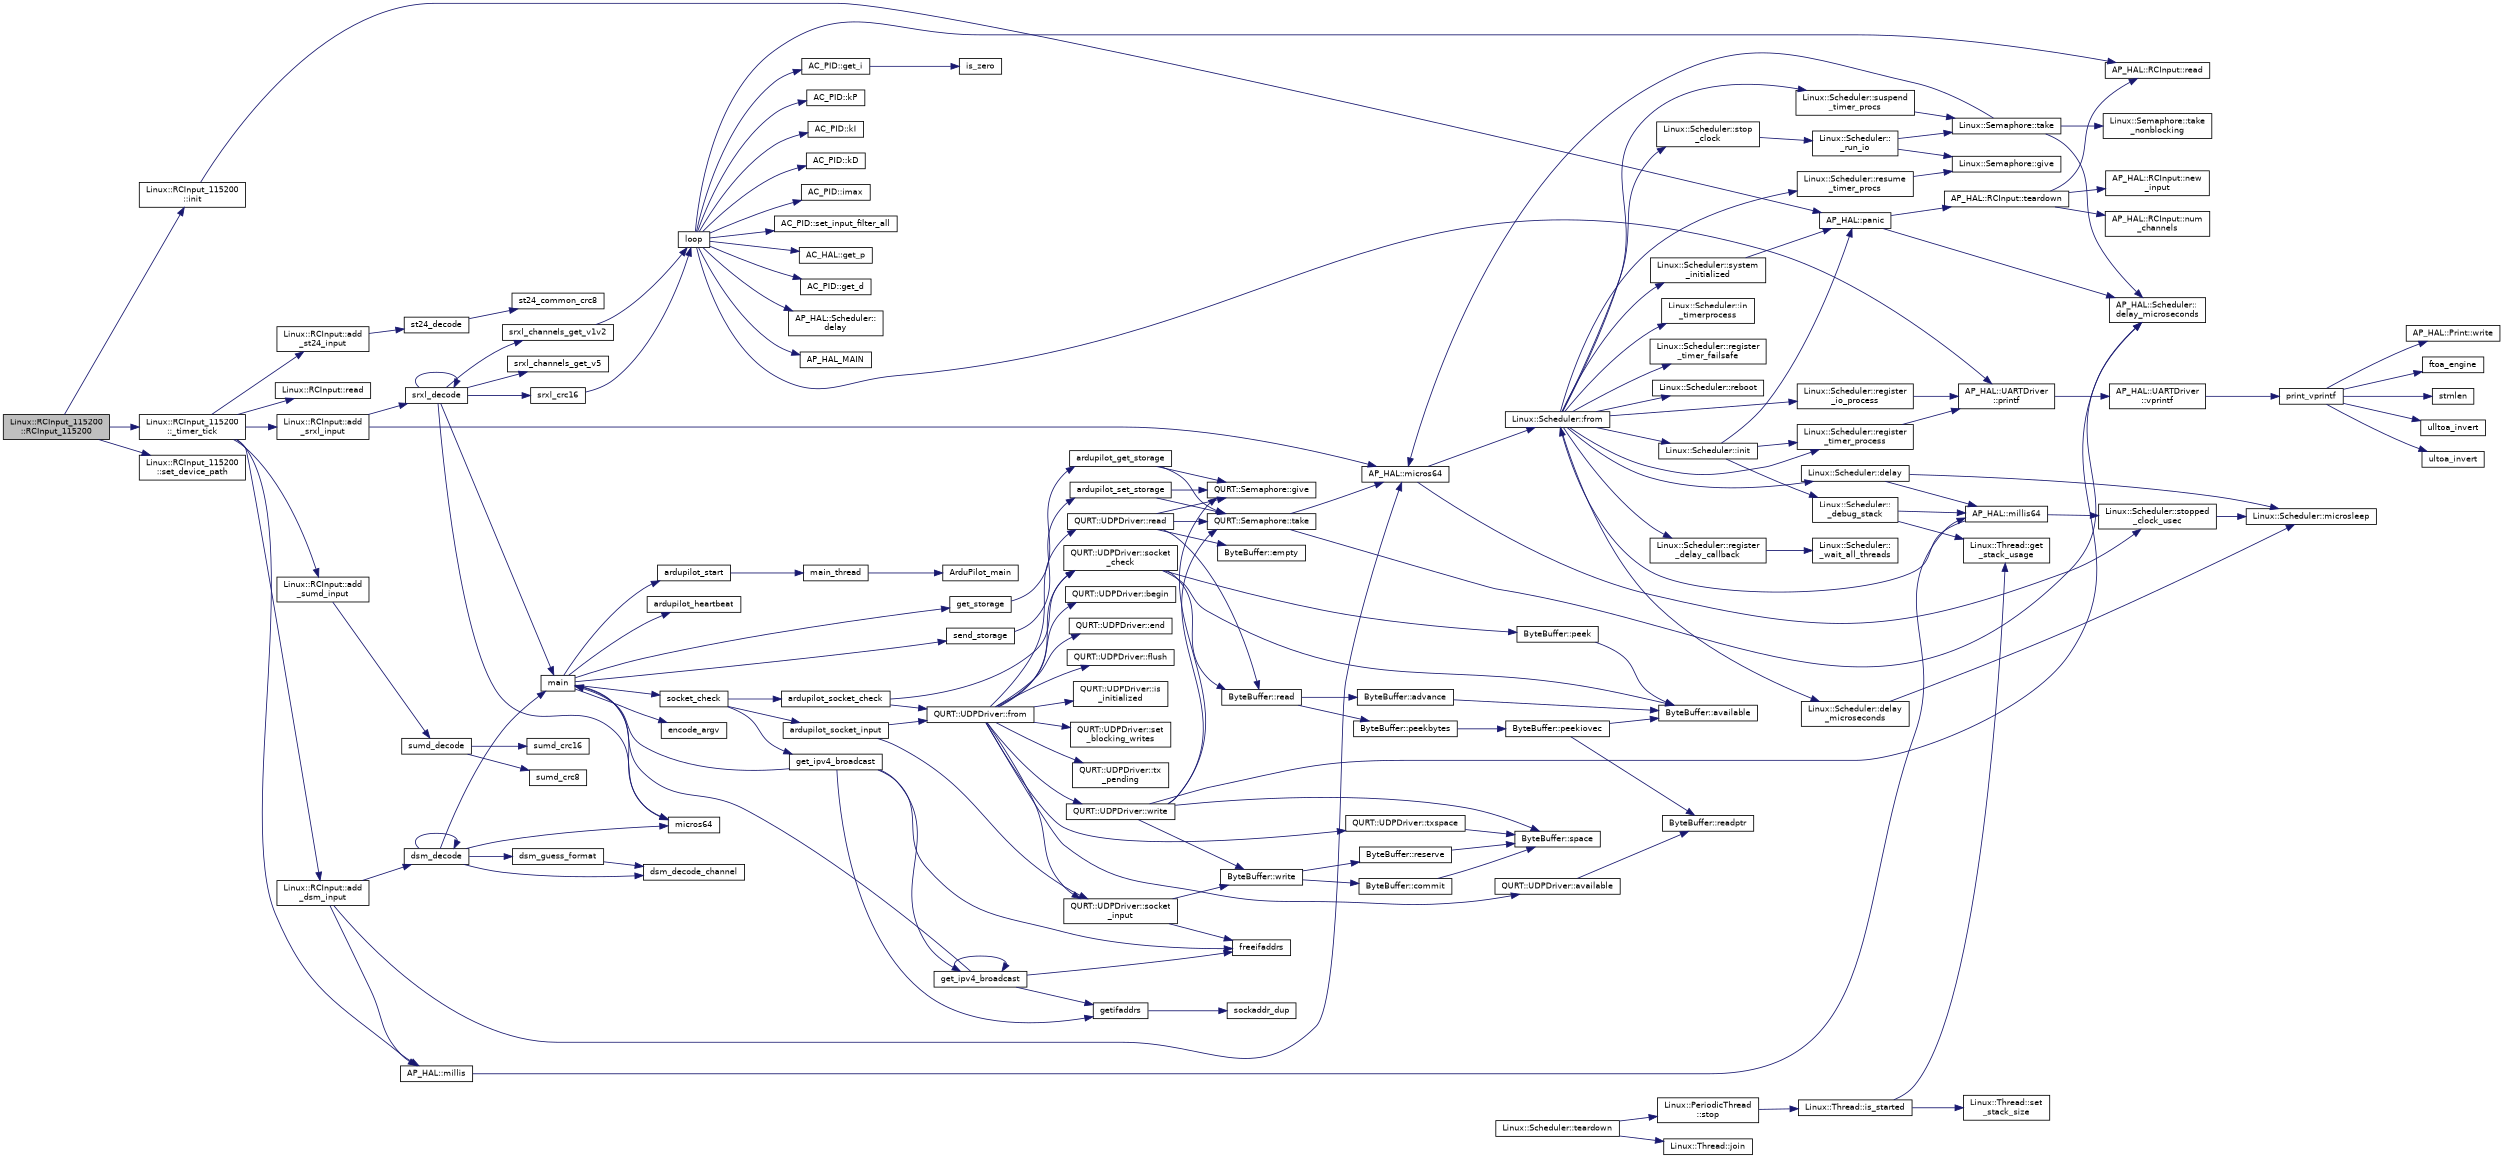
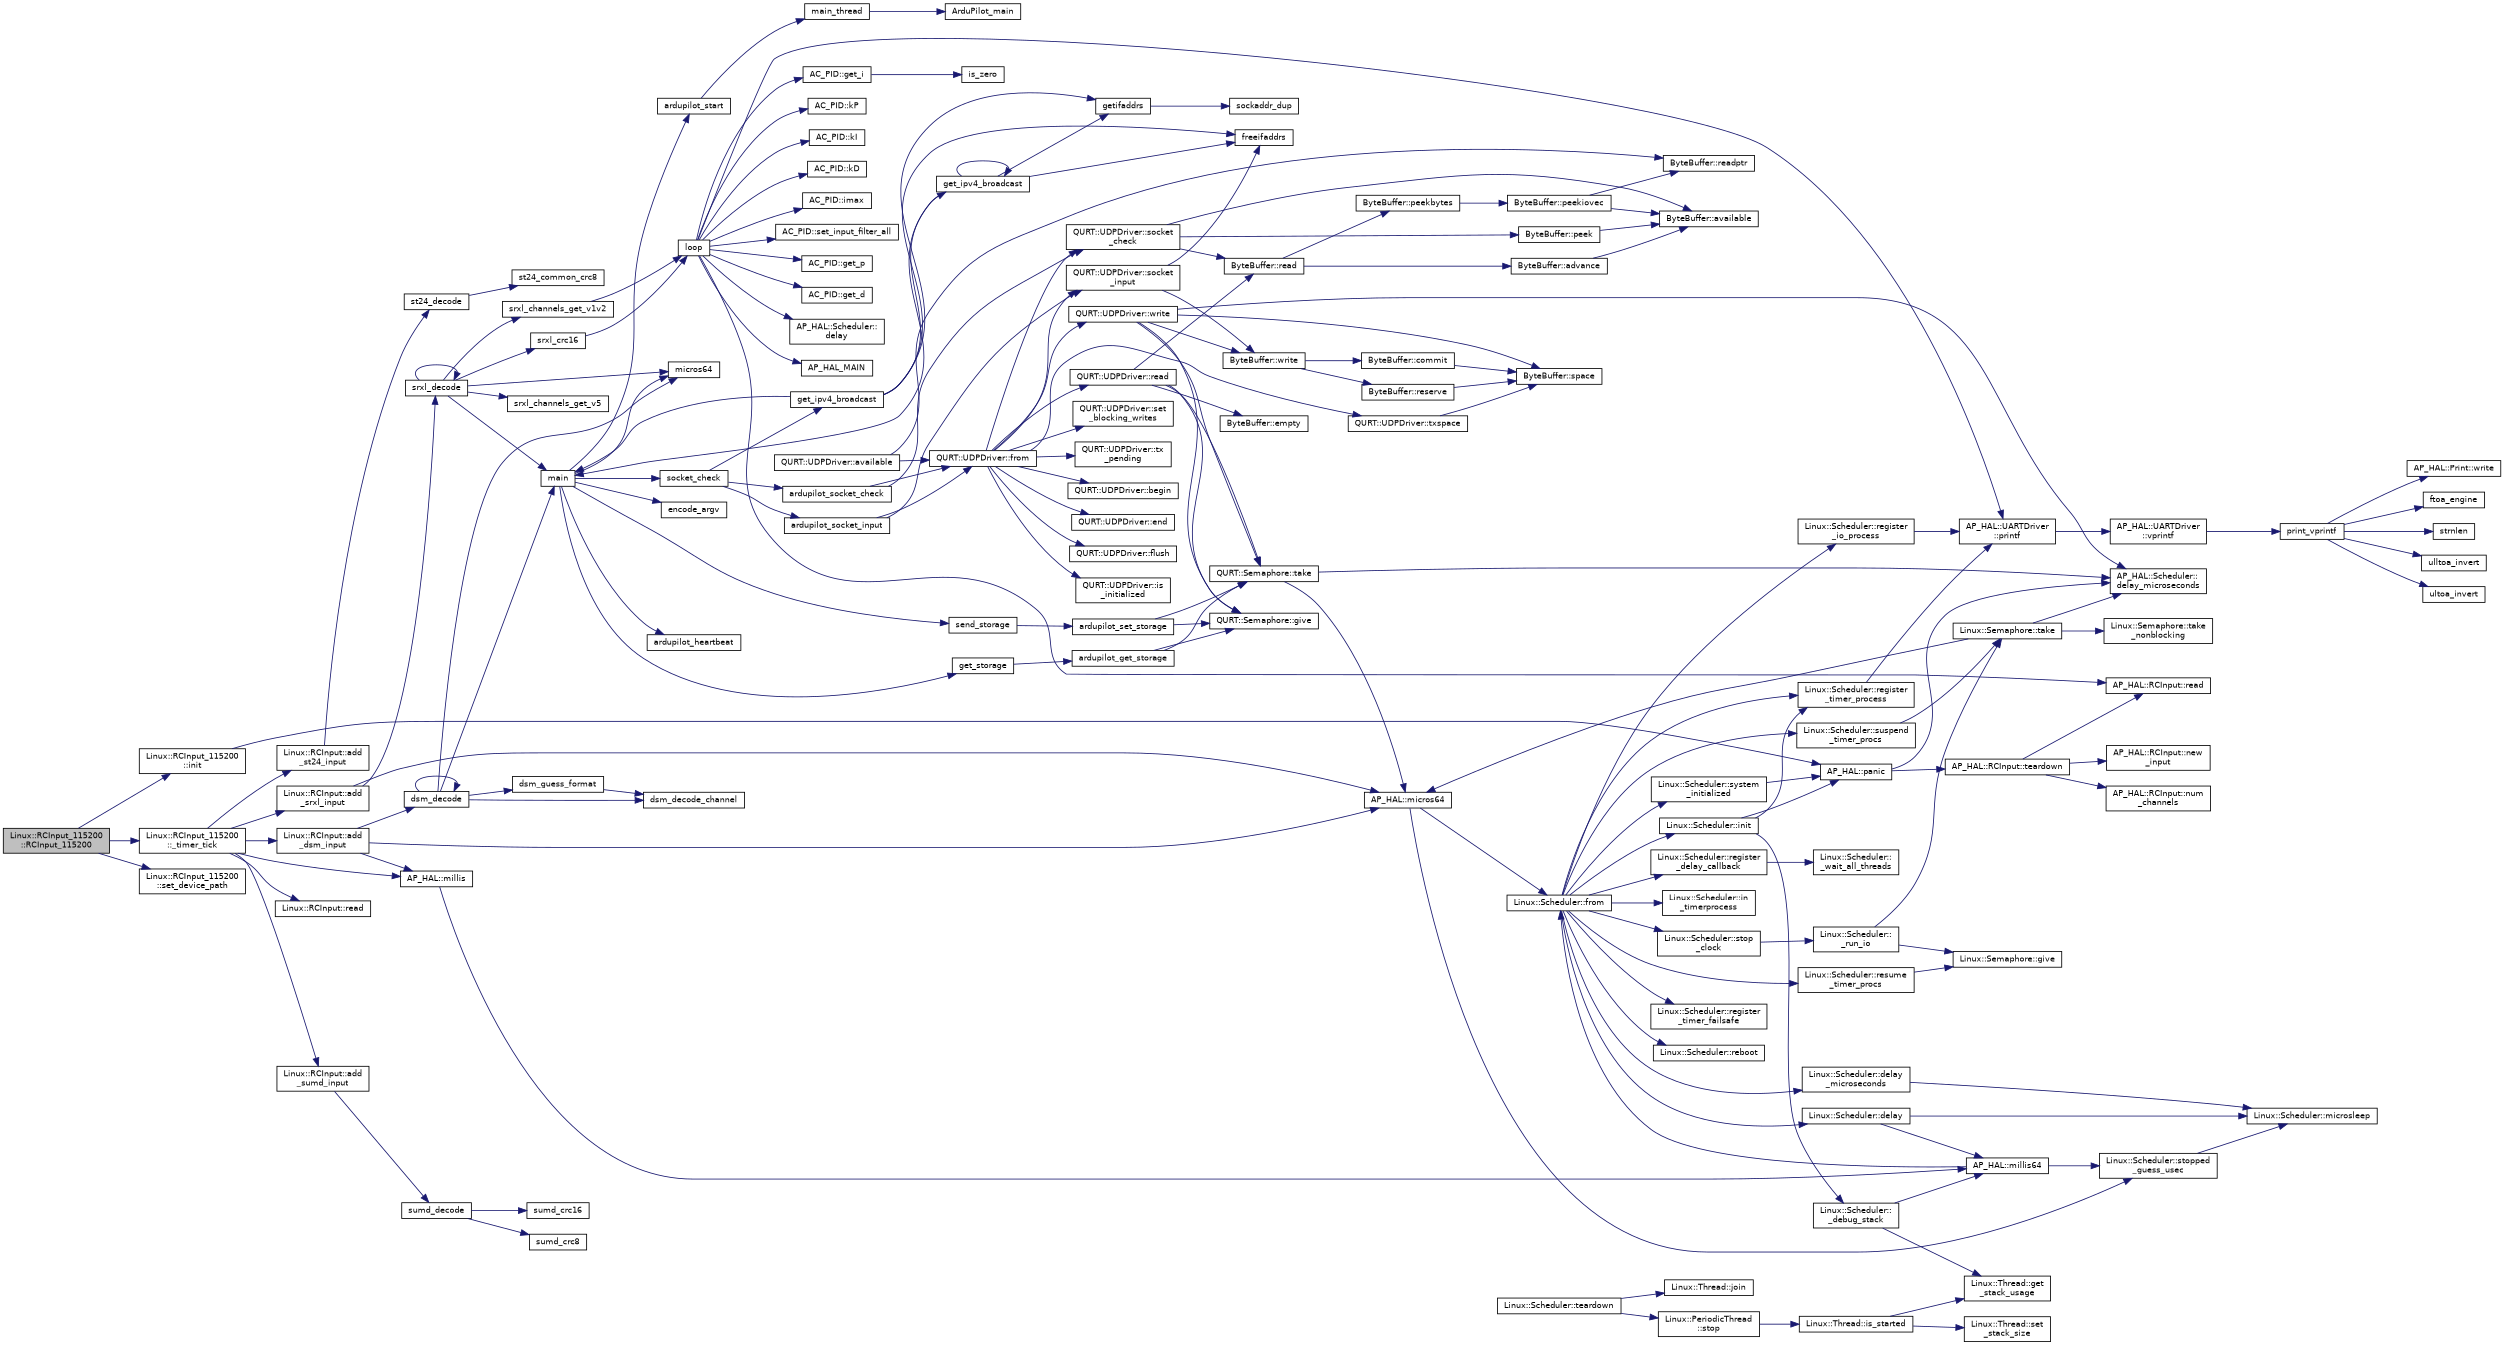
  digraph {
    rankdir=LR
    node [color=black fillcolor=white fontname=Helvetica fontsize=10 shape=record style=filled]
    edge [color=midnightblue fontname=Helvetica fontsize=10 labelfontname=Helvetica labelfontsize=10 style=solid]
    n1 [fillcolor=grey75 fontcolor=black height=0.2 label="Linux::RCInput_115200\l::RCInput_115200" width=0.4]
    n2 [height=0.2 label="Linux::RCInput_115200\l::init" width=0.4]
    n3 [height=0.2 label="Linux::RCInput_115200\l::_timer_tick" width=0.4]
    n4 [height=0.2 label="Linux::RCInput_115200\l::set_device_path" width=0.4]
    n5 [height=0.2 label="AP_HAL::panic" width=0.4]
    n6 [height=0.2 label="Linux::RCInput::read" width=0.4]
    n7 [height=0.2 label="Linux::RCInput::add\l_srxl_input" width=0.4]
    n8 [height=0.2 label="Linux::RCInput::add\l_sumd_input" width=0.4]
    n9 [height=0.2 label="Linux::RCInput::add\l_dsm_input" width=0.4]
    n10 [height=0.2 label="AP_HAL::millis" width=0.4]
    n11 [height=0.2 label="Linux::RCInput::add\l_st24_input" width=0.4]
    n12 [height=0.2 label="AP_HAL::RCInput::teardown" width=0.4]
    n13 [height=0.2 label="AP_HAL::Scheduler::\ldelay_microseconds" width=0.4]
    n14 [height=0.2 label="AP_HAL::RCInput::new\l_input" width=0.4]
    n15 [height=0.2 label="AP_HAL::RCInput::num\l_channels" width=0.4]
    n16 [height=0.2 label="AP_HAL::RCInput::read" width=0.4]
    n17 [height=0.2 label="AP_HAL::micros64" width=0.4]
    n18 [height=0.2 label=srxl_decode width=0.4]
    n19 [height=0.2 label=sumd_decode width=0.4]
    n20 [height=0.2 label=dsm_decode width=0.4]
    n21 [height=0.2 label="AP_HAL::millis64" width=0.4]
    n22 [height=0.2 label=st24_decode width=0.4]
    n23 [height=0.2 label="Linux::Scheduler::from" width=0.4]
-   n24 [height=0.2 label="Linux::Scheduler::stopped\l_clock_usec" width=0.4]
+   n24 [height=0.2 label="Linux::Scheduler::stopped\l_guess_usec" width=0.4]
    n25 [height=0.2 label=srxl_crc16 width=0.4]
    n26 [height=0.2 label=srxl_channels_get_v1v2 width=0.4]
    n27 [height=0.2 label=srxl_channels_get_v5 width=0.4]
    n28 [height=0.2 label=micros64 width=0.4]
    n29 [height=0.2 label=main width=0.4]
    n30 [height=0.2 label="Linux::Scheduler::init" width=0.4]
    n31 [height=0.2 label="Linux::Scheduler::register\l_timer_process" width=0.4]
    n32 [height=0.2 label="Linux::Scheduler::delay" width=0.4]
    n33 [height=0.2 label="Linux::Scheduler::delay\l_microseconds" width=0.4]
    n34 [height=0.2 label="Linux::Scheduler::register\l_delay_callback" width=0.4]
    n35 [height=0.2 label="Linux::Scheduler::register\l_io_process" width=0.4]
    n36 [height=0.2 label="Linux::Scheduler::suspend\l_timer_procs" width=0.4]
    n37 [height=0.2 label="Linux::Scheduler::resume\l_timer_procs" width=0.4]
    n38 [height=0.2 label="Linux::Scheduler::in\l_timerprocess" width=0.4]
    n39 [height=0.2 label="Linux::Scheduler::register\l_timer_failsafe" width=0.4]
    n40 [height=0.2 label="Linux::Scheduler::system\l_initialized" width=0.4]
    n41 [height=0.2 label="Linux::Scheduler::reboot" width=0.4]
    n42 [height=0.2 label="Linux::Scheduler::stop\l_clock" width=0.4]
    n43 [height=0.2 label="Linux::Scheduler::microsleep" width=0.4]
    n44 [height=0.2 label="Linux::Scheduler::\l_debug_stack" width=0.4]
    n45 [height=0.2 label="AP_HAL::UARTDriver\l::printf" width=0.4]
    n46 [height=0.2 label="Linux::Scheduler::\l_wait_all_threads" width=0.4]
    n47 [height=0.2 label="Linux::Semaphore::take" width=0.4]
    n48 [height=0.2 label="Linux::Semaphore::give" width=0.4]
    n49 [height=0.2 label="Linux::Scheduler::\l_run_io" width=0.4]
    n50 [height=0.2 label="Linux::Thread::get\l_stack_usage" width=0.4]
    n51 [height=0.2 label="AP_HAL::UARTDriver\l::vprintf" width=0.4]
    n52 [height=0.2 label=print_vprintf width=0.4]
    n53 [height=0.2 label="AP_HAL::Print::write" width=0.4]
    n54 [height=0.2 label=ftoa_engine width=0.4]
    n55 [height=0.2 label=strnlen width=0.4]
    n56 [height=0.2 label=ulltoa_invert width=0.4]
    n57 [height=0.2 label=ultoa_invert width=0.4]
    n58 [height=0.2 label="Linux::Scheduler::teardown" width=0.4]
    n59 [height=0.2 label="Linux::PeriodicThread\l::stop" width=0.4]
    n60 [height=0.2 label="Linux::Thread::join" width=0.4]
    n61 [height=0.2 label="Linux::Thread::is_started" width=0.4]
    n62 [height=0.2 label="Linux::Thread::set\l_stack_size" width=0.4]
    n63 [height=0.2 label="Linux::Semaphore::take\l_nonblocking" width=0.4]
    n64 [height=0.2 label=loop width=0.4]
    n65 [height=0.2 label=send_storage width=0.4]
    n66 [height=0.2 label=encode_argv width=0.4]
    n67 [height=0.2 label=ardupilot_start width=0.4]
    n68 [height=0.2 label=ardupilot_heartbeat width=0.4]
    n69 [height=0.2 label=get_storage width=0.4]
    n70 [height=0.2 label=socket_check width=0.4]
    n71 [height=0.2 label="AC_PID::kP" width=0.4]
    n72 [height=0.2 label="AC_PID::kI" width=0.4]
    n73 [height=0.2 label="AC_PID::kD" width=0.4]
    n74 [height=0.2 label="AC_PID::imax" width=0.4]
    n75 [height=0.2 label="AC_PID::set_input_filter_all" width=0.4]
-   n76 [height=0.2 label="AC_HAL::get_p" width=0.4]
+   n76 [height=0.2 label="AC_PID::get_p" width=0.4]
    n77 [height=0.2 label="AC_PID::get_i" width=0.4]
    n78 [height=0.2 label="AC_PID::get_d" width=0.4]
    n79 [height=0.2 label="AP_HAL::Scheduler::\ldelay" width=0.4]
    n80 [height=0.2 label=AP_HAL_MAIN width=0.4]
    n81 [height=0.2 label=is_zero width=0.4]
    n82 [height=0.2 label=ardupilot_set_storage width=0.4]
    n83 [height=0.2 label=main_thread width=0.4]
    n84 [height=0.2 label=ardupilot_get_storage width=0.4]
    n85 [height=0.2 label=ardupilot_socket_input width=0.4]
    n86 [height=0.2 label=get_ipv4_broadcast width=0.4]
    n87 [height=0.2 label=ardupilot_socket_check width=0.4]
    n88 [height=0.2 label="QURT::Semaphore::take" width=0.4]
    n89 [height=0.2 label="QURT::Semaphore::give" width=0.4]
    n90 [height=0.2 label=ArduPilot_main width=0.4]
    n91 [height=0.2 label="QURT::UDPDriver::from" width=0.4]
    n92 [height=0.2 label="QURT::UDPDriver::socket\l_input" width=0.4]
    n93 [height=0.2 label=getifaddrs width=0.4]
    n94 [height=0.2 label=freeifaddrs width=0.4]
    n95 [height=0.2 label=get_ipv4_broadcast width=0.4]
    n96 [height=0.2 label="QURT::UDPDriver::socket\l_check" width=0.4]
    n97 [height=0.2 label="QURT::UDPDriver::begin" width=0.4]
    n98 [height=0.2 label="QURT::UDPDriver::end" width=0.4]
    n99 [height=0.2 label="QURT::UDPDriver::flush" width=0.4]
    n100 [height=0.2 label="QURT::UDPDriver::is\l_initialized" width=0.4]
    n101 [height=0.2 label="QURT::UDPDriver::set\l_blocking_writes" width=0.4]
    n102 [height=0.2 label="QURT::UDPDriver::tx\l_pending" width=0.4]
    n103 [height=0.2 label="QURT::UDPDriver::available" width=0.4]
    n104 [height=0.2 label="QURT::UDPDriver::txspace" width=0.4]
    n105 [height=0.2 label="QURT::UDPDriver::read" width=0.4]
    n106 [height=0.2 label="QURT::UDPDriver::write" width=0.4]
    n107 [height=0.2 label="ByteBuffer::write" width=0.4]
    n108 [height=0.2 label="ByteBuffer::readptr" width=0.4]
    n109 [height=0.2 label="ByteBuffer::space" width=0.4]
    n110 [height=0.2 label="ByteBuffer::empty" width=0.4]
    n111 [height=0.2 label="ByteBuffer::read" width=0.4]
    n112 [height=0.2 label="ByteBuffer::available" width=0.4]
    n113 [height=0.2 label="ByteBuffer::peek" width=0.4]
    n114 [height=0.2 label="ByteBuffer::peekbytes" width=0.4]
    n115 [height=0.2 label="ByteBuffer::advance" width=0.4]
    n116 [height=0.2 label="ByteBuffer::peekiovec" width=0.4]
    n117 [height=0.2 label="ByteBuffer::reserve" width=0.4]
    n118 [height=0.2 label="ByteBuffer::commit" width=0.4]
    n119 [height=0.2 label=sockaddr_dup width=0.4]
    n120 [height=0.2 label=sumd_crc16 width=0.4]
    n121 [height=0.2 label=sumd_crc8 width=0.4]
    n122 [height=0.2 label=dsm_guess_format width=0.4]
    n123 [height=0.2 label=dsm_decode_channel width=0.4]
    n124 [height=0.2 label=st24_common_crc8 width=0.4]
    n1 -> n2
    n1 -> n3
    n1 -> n4
    n2 -> n5
    n3 -> n6
    n3 -> n7
    n3 -> n8
    n3 -> n9
    n3 -> n10
    n3 -> n11
    n5 -> n12
    n5 -> n13
    n7 -> n17
    n7 -> n18
    n8 -> n19
    n9 -> n10
    n9 -> n17
    n9 -> n20
    n10 -> n21
    n11 -> n22
    n12 -> n14
    n12 -> n15
    n12 -> n16
    n17 -> n23
    n17 -> n24
    n18 -> n18
    n18 -> n25
    n18 -> n26
    n18 -> n27
    n18 -> n28
    n18 -> n29
    n19 -> n120
    n19 -> n121
    n20 -> n20
    n20 -> n28
    n20 -> n29
    n20 -> n122
    n20 -> n123
    n21 -> n23
    n21 -> n24
    n22 -> n124
    n23 -> n30
    n23 -> n31
    n23 -> n32
    n23 -> n33
    n23 -> n34
    n23 -> n35
    n23 -> n36
    n23 -> n37
    n23 -> n38
    n23 -> n39
    n23 -> n40
    n23 -> n41
    n23 -> n42
    n24 -> n43
    n25 -> n64
    n26 -> n64
    n29 -> n28
    n29 -> n65
    n29 -> n66
    n29 -> n67
    n29 -> n68
    n29 -> n69
    n29 -> n70
    n30 -> n5
    n30 -> n31
    n30 -> n44
    n31 -> n45
    n32 -> n21
    n32 -> n43
    n33 -> n43
    n34 -> n46
    n35 -> n45
    n36 -> n47
    n37 -> n48
    n40 -> n5
    n42 -> n49
    n44 -> n21
    n44 -> n50
    n45 -> n51
    n47 -> n13
    n47 -> n17
    n47 -> n63
    n49 -> n47
    n49 -> n48
    n51 -> n52
    n52 -> n53
    n52 -> n54
    n52 -> n55
    n52 -> n56
    n52 -> n57
    n58 -> n59
    n58 -> n60
    n59 -> n61
    n61 -> n50
    n61 -> n62
    n64 -> n16
    n64 -> n45
    n64 -> n71
    n64 -> n72
    n64 -> n73
    n64 -> n74
    n64 -> n75
    n64 -> n76
    n64 -> n77
    n64 -> n78
    n64 -> n79
    n64 -> n80
    n65 -> n82
    n67 -> n83
    n69 -> n84
    n70 -> n85
    n70 -> n86
    n70 -> n87
    n77 -> n81
    n82 -> n88
    n82 -> n89
    n83 -> n90
    n84 -> n88
    n84 -> n89
    n85 -> n91
    n85 -> n92
    n86 -> n29
    n86 -> n93
    n86 -> n94
    n86 -> n95
    n87 -> n91
    n87 -> n96
    n88 -> n13
    n88 -> n17
    n91 -> n92
    n91 -> n96
    n91 -> n97
    n91 -> n98
    n91 -> n99
    n91 -> n100
    n91 -> n101
    n91 -> n102
-   n91 -> n103
+   n103 -> n91
    n91 -> n104
    n91 -> n105
    n91 -> n106
    n92 -> n94
    n92 -> n107
    n93 -> n119
    n95 -> n29
    n95 -> n93
    n95 -> n94
    n95 -> n95
    n96 -> n111
    n96 -> n112
    n96 -> n113
    n103 -> n108
    n104 -> n109
    n105 -> n88
    n105 -> n89
    n105 -> n110
    n105 -> n111
    n106 -> n13
    n106 -> n88
    n106 -> n89
    n106 -> n107
    n106 -> n109
    n107 -> n117
    n107 -> n118
    n111 -> n114
    n111 -> n115
    n113 -> n112
    n114 -> n116
    n115 -> n112
    n116 -> n108
    n116 -> n112
    n117 -> n109
    n118 -> n109
    n122 -> n123
  }
